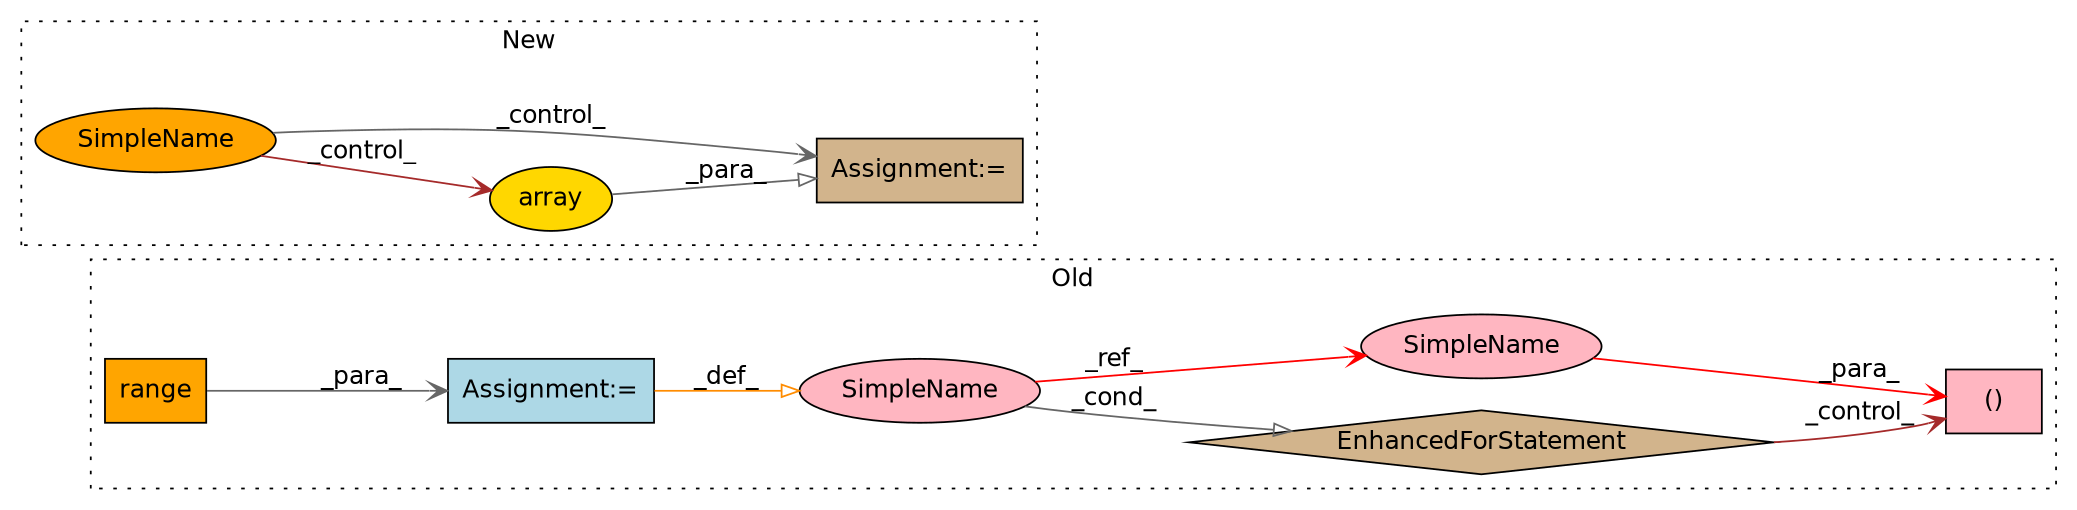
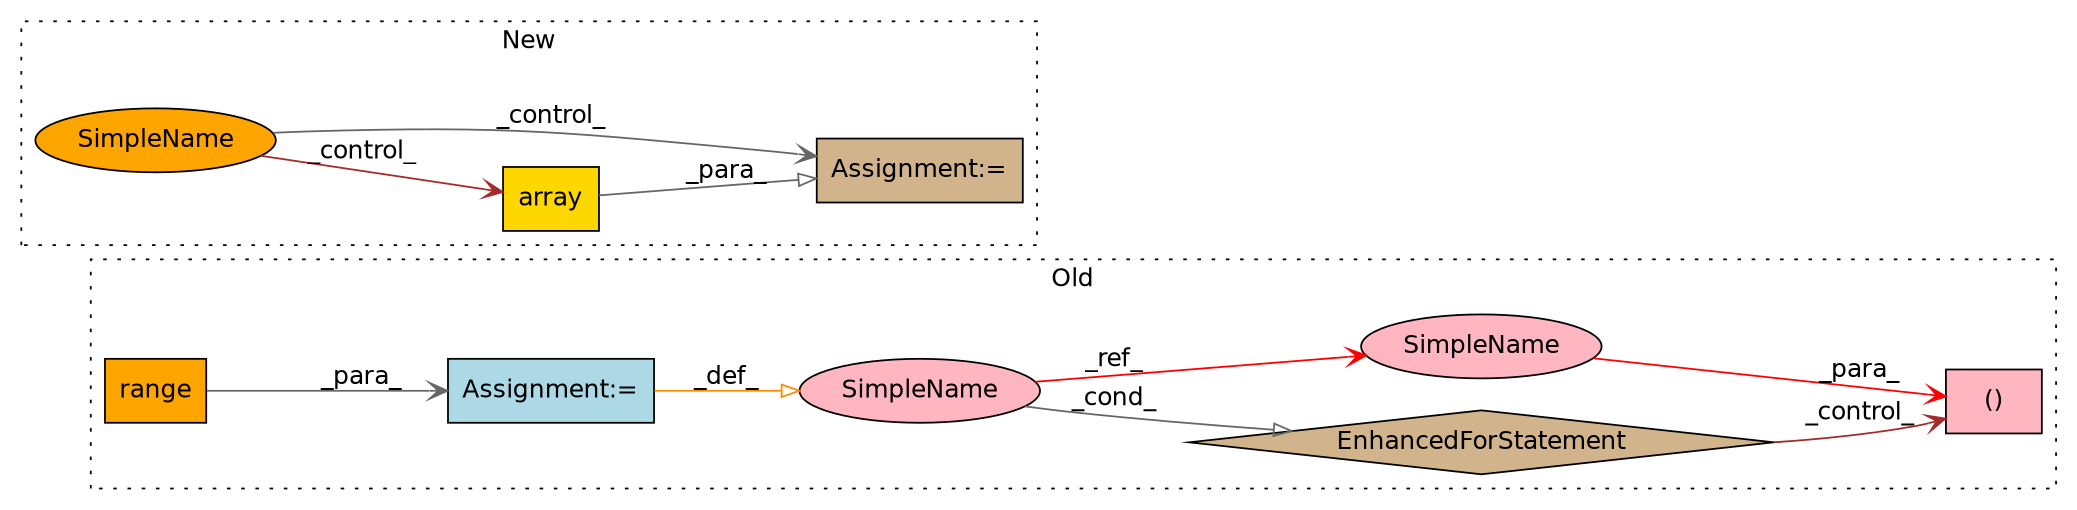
  digraph {
    rankdir=LR
    fontname="DejaVu Sans"
    node [a=42 l=1 s=1687 shape=box style=filled fillcolor=lightpink fontname="DejaVu Sans"]
    edge [color=gray40 arrowhead=vee fontname="DejaVu Sans"]
    n1 [a=106 l=29 label="()"]
    n2 [a=7 l="53,2" label="Assignment:=" s="1501,1570" fillcolor=lightblue]
    n3 [label=SimpleName s=1558 shape=ellipse]
    n4 [a=70 l="53,2" label=EnhancedForStatement s="1501,1570" shape=diamond fillcolor=tan]
    n5 [a=32 l="6,1" label=range s="1562,1569" fillcolor=orange]
    n6 [label=SimpleName shape=ellipse]
-   n7 [a=32 l="6,1" label=array s="1765,1787" shape=ellipse fillcolor=gold]
+   n7 [a=32 l="6,1" label=array s="1765,1787" fillcolor=gold]
    n8 [a=7 label="Assignment:=" s=1741 fillcolor=tan]
    n9 [label=SimpleName shape=ellipse fillcolor=orange l="" s=""]
    subgraph cluster_1 {
      label=Old
      style=dotted
      n1
      n2
      n3
      n4
      n5
      n6
    }
    subgraph cluster_2 {
      label=New
      style=dotted
      n7
      n8
      n9
    }
    n2 -> n3 [label=_def_ color=darkorange arrowhead=onormal]
    n3 -> n4 [label=_cond_ arrowhead=onormal]
    n3 -> n6 [label=_ref_ color=red]
    n4 -> n1 [label=_control_ color=brown]
    n5 -> n2 [label=_para_]
    n6 -> n1 [label=_para_ color=red]
    n7 -> n8 [label=_para_ arrowhead=onormal]
    n9 -> n7 [label=_control_ color=brown]
    n9 -> n8 [label=_control_]
  }
